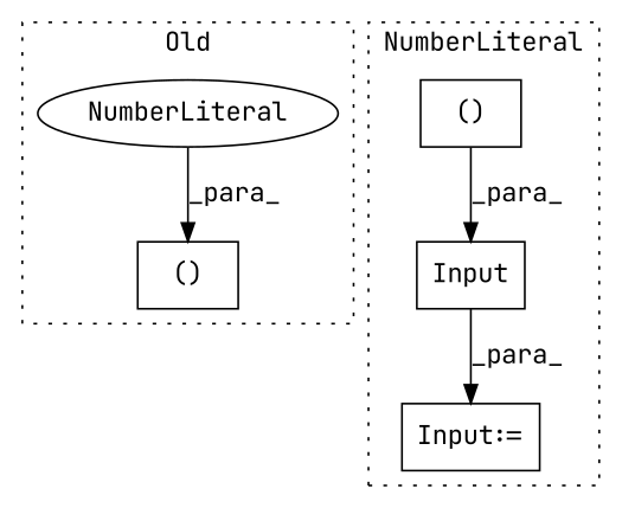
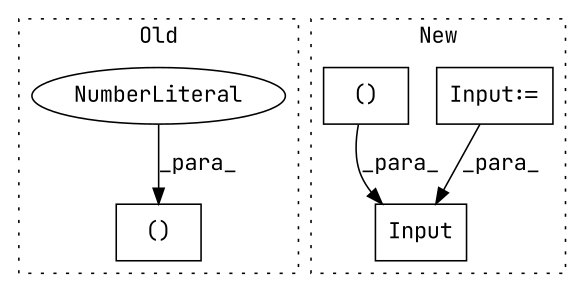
  digraph {
    fontname="JetBrains Mono"
    node [a=106 fontname="JetBrains Mono" l=1 shape=box]
    edge [fontname="JetBrains Mono"]
    n1 [l=29 label="()" s=3128]
    n2 [a=34 label=NumberLiteral s=3142 shape=ellipse]
    n3 [a=32 l="11,2" label=Input s="3347,3383"]
    n4 [a=7 label="Input:=" s=3433]
    n5 [l=25 label="()" s=3358]
    subgraph cluster_1 {
      label=Old
      style=dotted
      n1
      n2
    }
    subgraph cluster_2 {
-     label=NumberLiteral
+     label=New
      style=dotted
      n3
      n4
      n5
    }
    n2 -> n1 [label=_para_]
-   n3 -> n4 [label=_para_]
+   n4 -> n3 [label=_para_]
    n5 -> n3 [label=_para_]
  }
